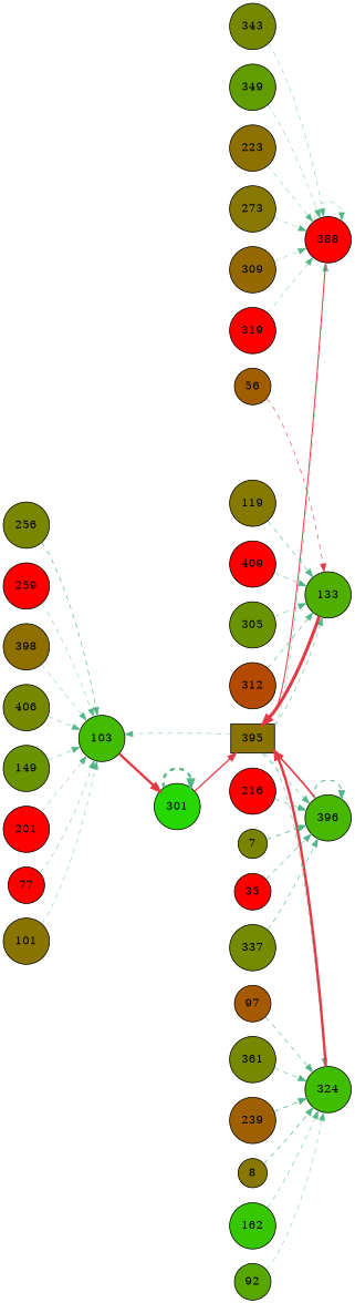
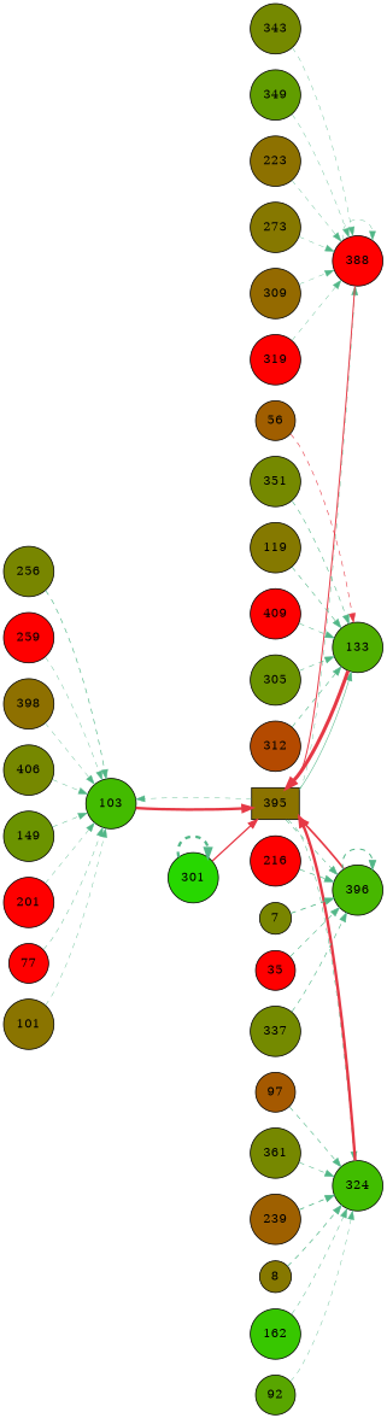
  digraph {
    rankdir=LR
    node [fillcolor="#fe0000" shape=circle style=filled]
    edge [color="#52b788" penwidth=0.50 style=dashed]
    n1 [fillcolor="#788600" label=256]
    n2 [fillcolor="#43bb00" label=103]
    n3 [fillcolor="#8b7300" label=395 shape=box]
    n4 [label=259]
    n5 [label=388]
    n6 [fillcolor="#50ae00" label=133]
    n7 [fillcolor="#47b700" label=396]
    n8 [fillcolor="#41bd00" label=324]
    n9 [fillcolor="#798500" label=7]
    n10 [fillcolor="#867800" label=8]
    n11 [fillcolor="#8e7000" label=398]
    n12 [fillcolor="#768800" label=406]
    n13 [fillcolor="#867800" label=273]
    n14 [fillcolor="#6b9300" label=149]
    n15 [label=409]
    n16 [fillcolor="#37c700" label=162]
    n17 [label=35]
    n18 [fillcolor="#27d700" label=301]
    n19 [fillcolor="#6b9300" label=305]
    n20 [fillcolor="#946a00" label=309]
    n21 [fillcolor="#b44a00" label=312]
    n22 [fillcolor="#a05e00" label=56]
    n23 [label=319]
    n24 [label=201]
    n25 [label=77]
    n26 [fillcolor="#748a00" label=337]
    n27 [fillcolor="#758900" label=343]
    n28 [label=216]
    n29 [fillcolor="#58a600" label=92]
    n30 [fillcolor="#619d00" label=349]
+   n31 [fillcolor="#758900" label=351]
    n32 [fillcolor="#8d7100" label=223]
    n33 [fillcolor="#a55900" label=97]
    n34 [fillcolor="#8a7400" label=101]
    n35 [fillcolor="#768800" label=361]
    n36 [fillcolor="#9e6000" label=239]
    n37 [fillcolor="#857900" label=119]
    n1 -> n2 [penwidth=0.84]
-   n2 -> n18 [color="#e63946" penwidth=3.09 style=""]
+   n2 -> n3 [color="#e63946" penwidth=3.09 style=""]
    n3 -> n2 [penwidth=0.53]
    n3 -> n5
-   n3 -> n6 [penwidth=0.71]
+   n3 -> n6 [penwidth=0.71 style=solid]
    n3 -> n7 [penwidth=0.73]
    n3 -> n8 [penwidth=0.66]
    n4 -> n2
    n5 -> n3 [color="#e63946" penwidth=1.30 style=""]
    n5 -> n5
    n6 -> n3 [color="#e63946" penwidth=4.00 style=""]
    n7 -> n3 [color="#e63946" penwidth=2.19 style=""]
    n7 -> n7 [penwidth=1.34]
    n8 -> n3 [color="#e63946" penwidth=3.16 style=""]
    n9 -> n7 [penwidth=1.10]
    n10 -> n8 [penwidth=0.93]
    n11 -> n2
    n12 -> n2 [penwidth=0.55]
    n13 -> n5
    n14 -> n2 [penwidth=0.62]
    n15 -> n6 [penwidth=0.68]
    n16 -> n8 [penwidth=0.60]
    n17 -> n7 [penwidth=0.79]
    n18 -> n3 [color="#e63946" penwidth=1.70 style=""]
    n18 -> n18 [penwidth=3.00]
    n19 -> n6 [penwidth=0.71]
    n20 -> n5
    n21 -> n6 [penwidth=0.80]
    n22 -> n6 [color="#e63946" penwidth=0.75]
    n23 -> n5
    n24 -> n2
    n25 -> n2 [penwidth=0.55]
    n26 -> n7 [penwidth=0.79]
    n27 -> n5
    n28 -> n7 [penwidth=0.89]
    n29 -> n8
    n30 -> n5
+   n31 -> n6 [penwidth=0.74]
    n32 -> n5
    n33 -> n8 [penwidth=0.78]
    n34 -> n2
    n35 -> n8 [penwidth=0.74]
    n36 -> n8 [penwidth=1.09]
    n37 -> n6 [penwidth=0.76]
  }
